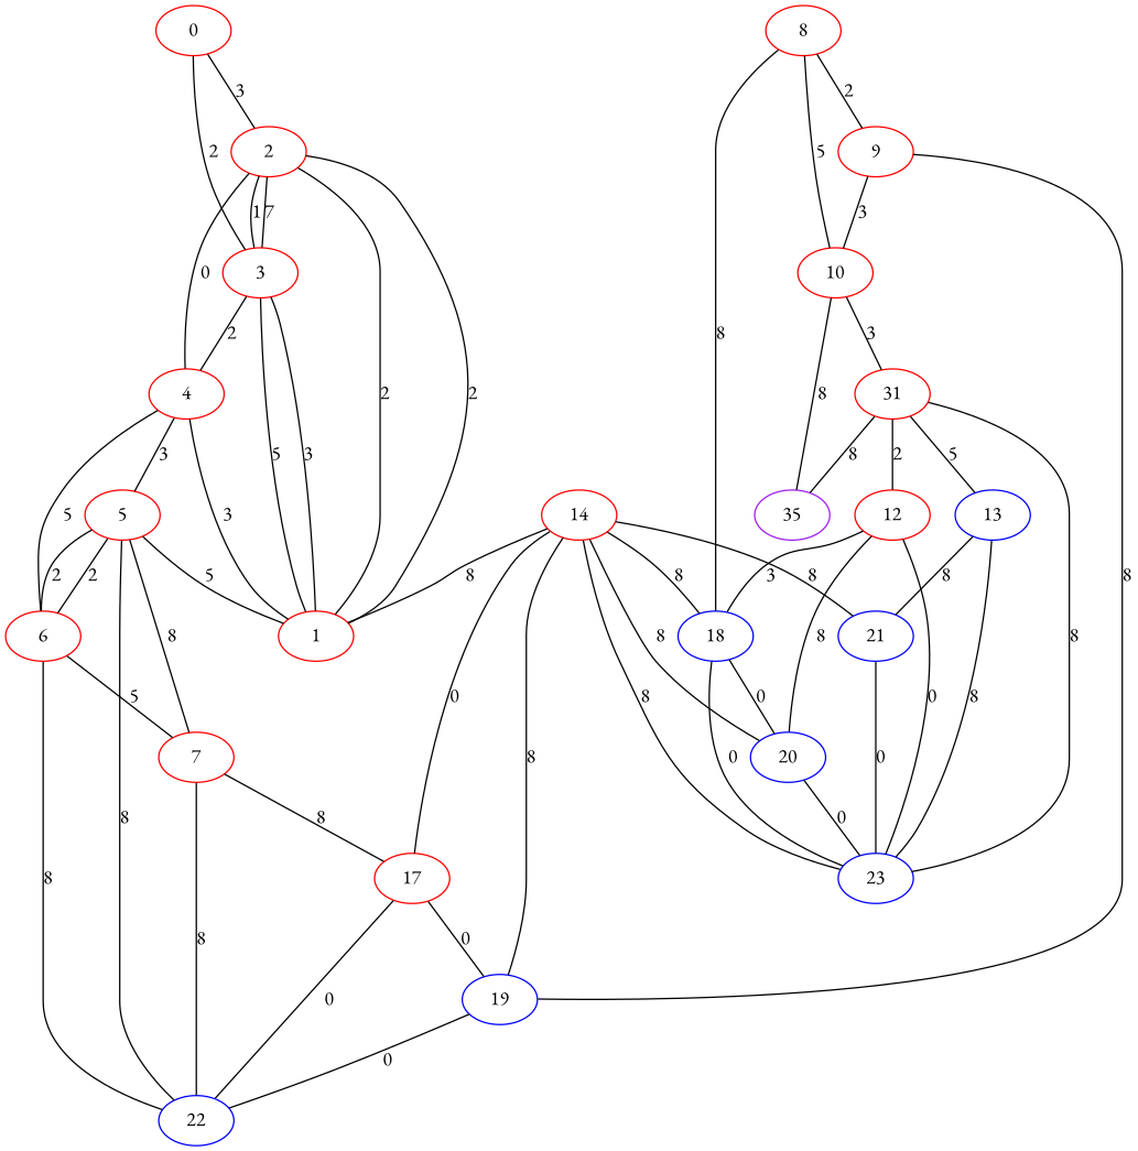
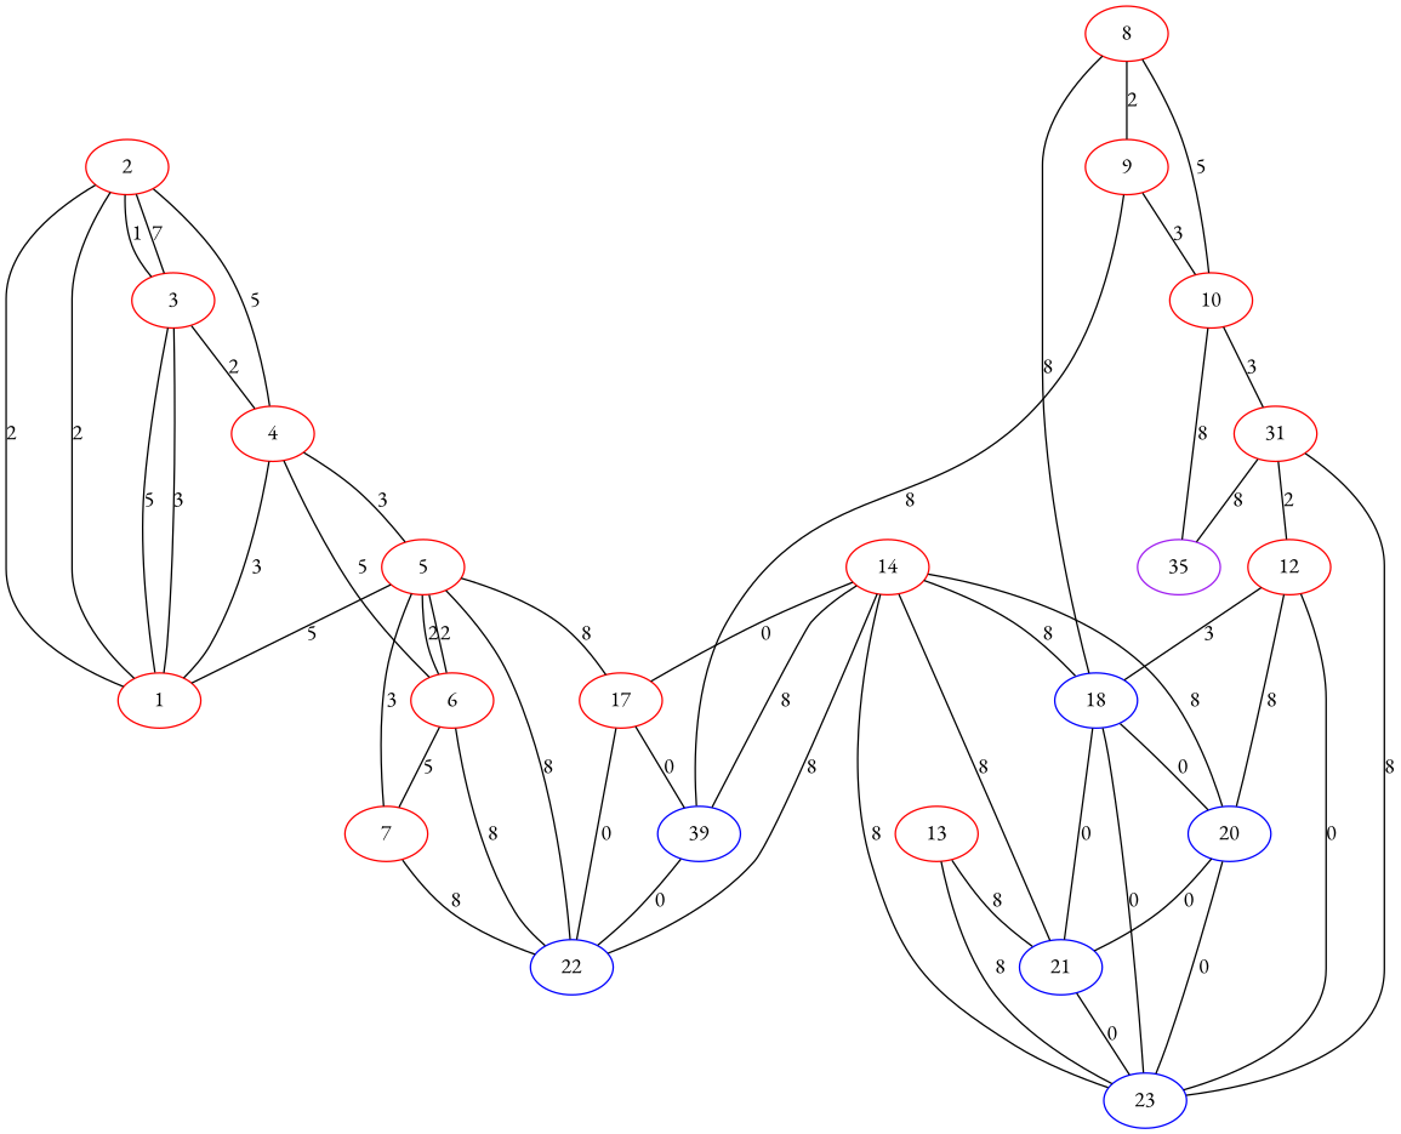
  graph {
    fontname="EB Garamond"
    node [color=red fontname="EB Garamond" weight=1]
    edge [fontname="EB Garamond"]
-   0
    2
    3
    1
    4
    5
    6
    7
    22 [color=blue weight=3]
    17 [weight=3]
-   19 [color=blue weight=3]
+   19 [color=blue weight=3 label=39]
    8
    9
    10
    18 [color=blue weight=3]
    n16 [label=31]
    n17 [color=purple label=35 weight=4]
    23 [color=blue weight=3]
    20 [color=blue weight=3]
    21 [color=blue weight=3]
    12
-   13 [color=blue]
+   13
    14
-   0 -- 2 [label=3]
-   0 -- 3 [label=2]
    2 -- 3 [label=7]
    2 -- 3 [label=1]
-   2 -- 4 [label=0]
+   2 -- 4 [label=5]
    3 -- 4 [label=2]
    1 -- 2 [label=2]
    1 -- 2 [label=2]
    1 -- 3 [label=5]
    1 -- 3 [label=3]
    1 -- 4 [label=3]
    4 -- 5 [label=3]
    4 -- 6 [label=5]
    5 -- 1 [label=5]
    5 -- 6 [label=2]
    5 -- 6 [label=2]
-   5 -- 7 [label=8]
+   5 -- 7 [label=3]
    5 -- 22 [label=8]
    6 -- 7 [label=5]
    6 -- 22 [label=8]
    7 -- 22 [label=8]
-   7 -- 17 [label=8]
+   5 -- 17 [label=8]
    17 -- 22 [label=0]
    17 -- 19 [label=0]
    19 -- 22 [label=0]
    8 -- 9 [label=2]
    8 -- 10 [label=5]
    8 -- 18 [label=8]
    9 -- 19 [label=8]
    9 -- 10 [label=3]
    10 -- n16 [label=3]
    10 -- n17 [label=8]
    18 -- 23 [label=0]
    18 -- 20 [label=0]
+   18 -- 21 [label=0]
    n16 -- n17 [label=8]
    n16 -- 23 [label=8]
    n16 -- 12 [label=2]
-   n16 -- 13 [label=5]
    20 -- 23 [label=0]
+   20 -- 21 [label=0]
    21 -- 23 [label=0]
    12 -- 18 [label=3]
    12 -- 23 [label=0]
    12 -- 20 [label=8]
    13 -- 23 [label=8]
    13 -- 21 [label=8]
-   14 -- 1 [label=8]
+   14 -- 22 [label=8]
    14 -- 17 [label=0]
    14 -- 19 [label=8]
    14 -- 18 [label=8]
    14 -- 23 [label=8]
    14 -- 20 [label=8]
    14 -- 21 [label=8]
  }
